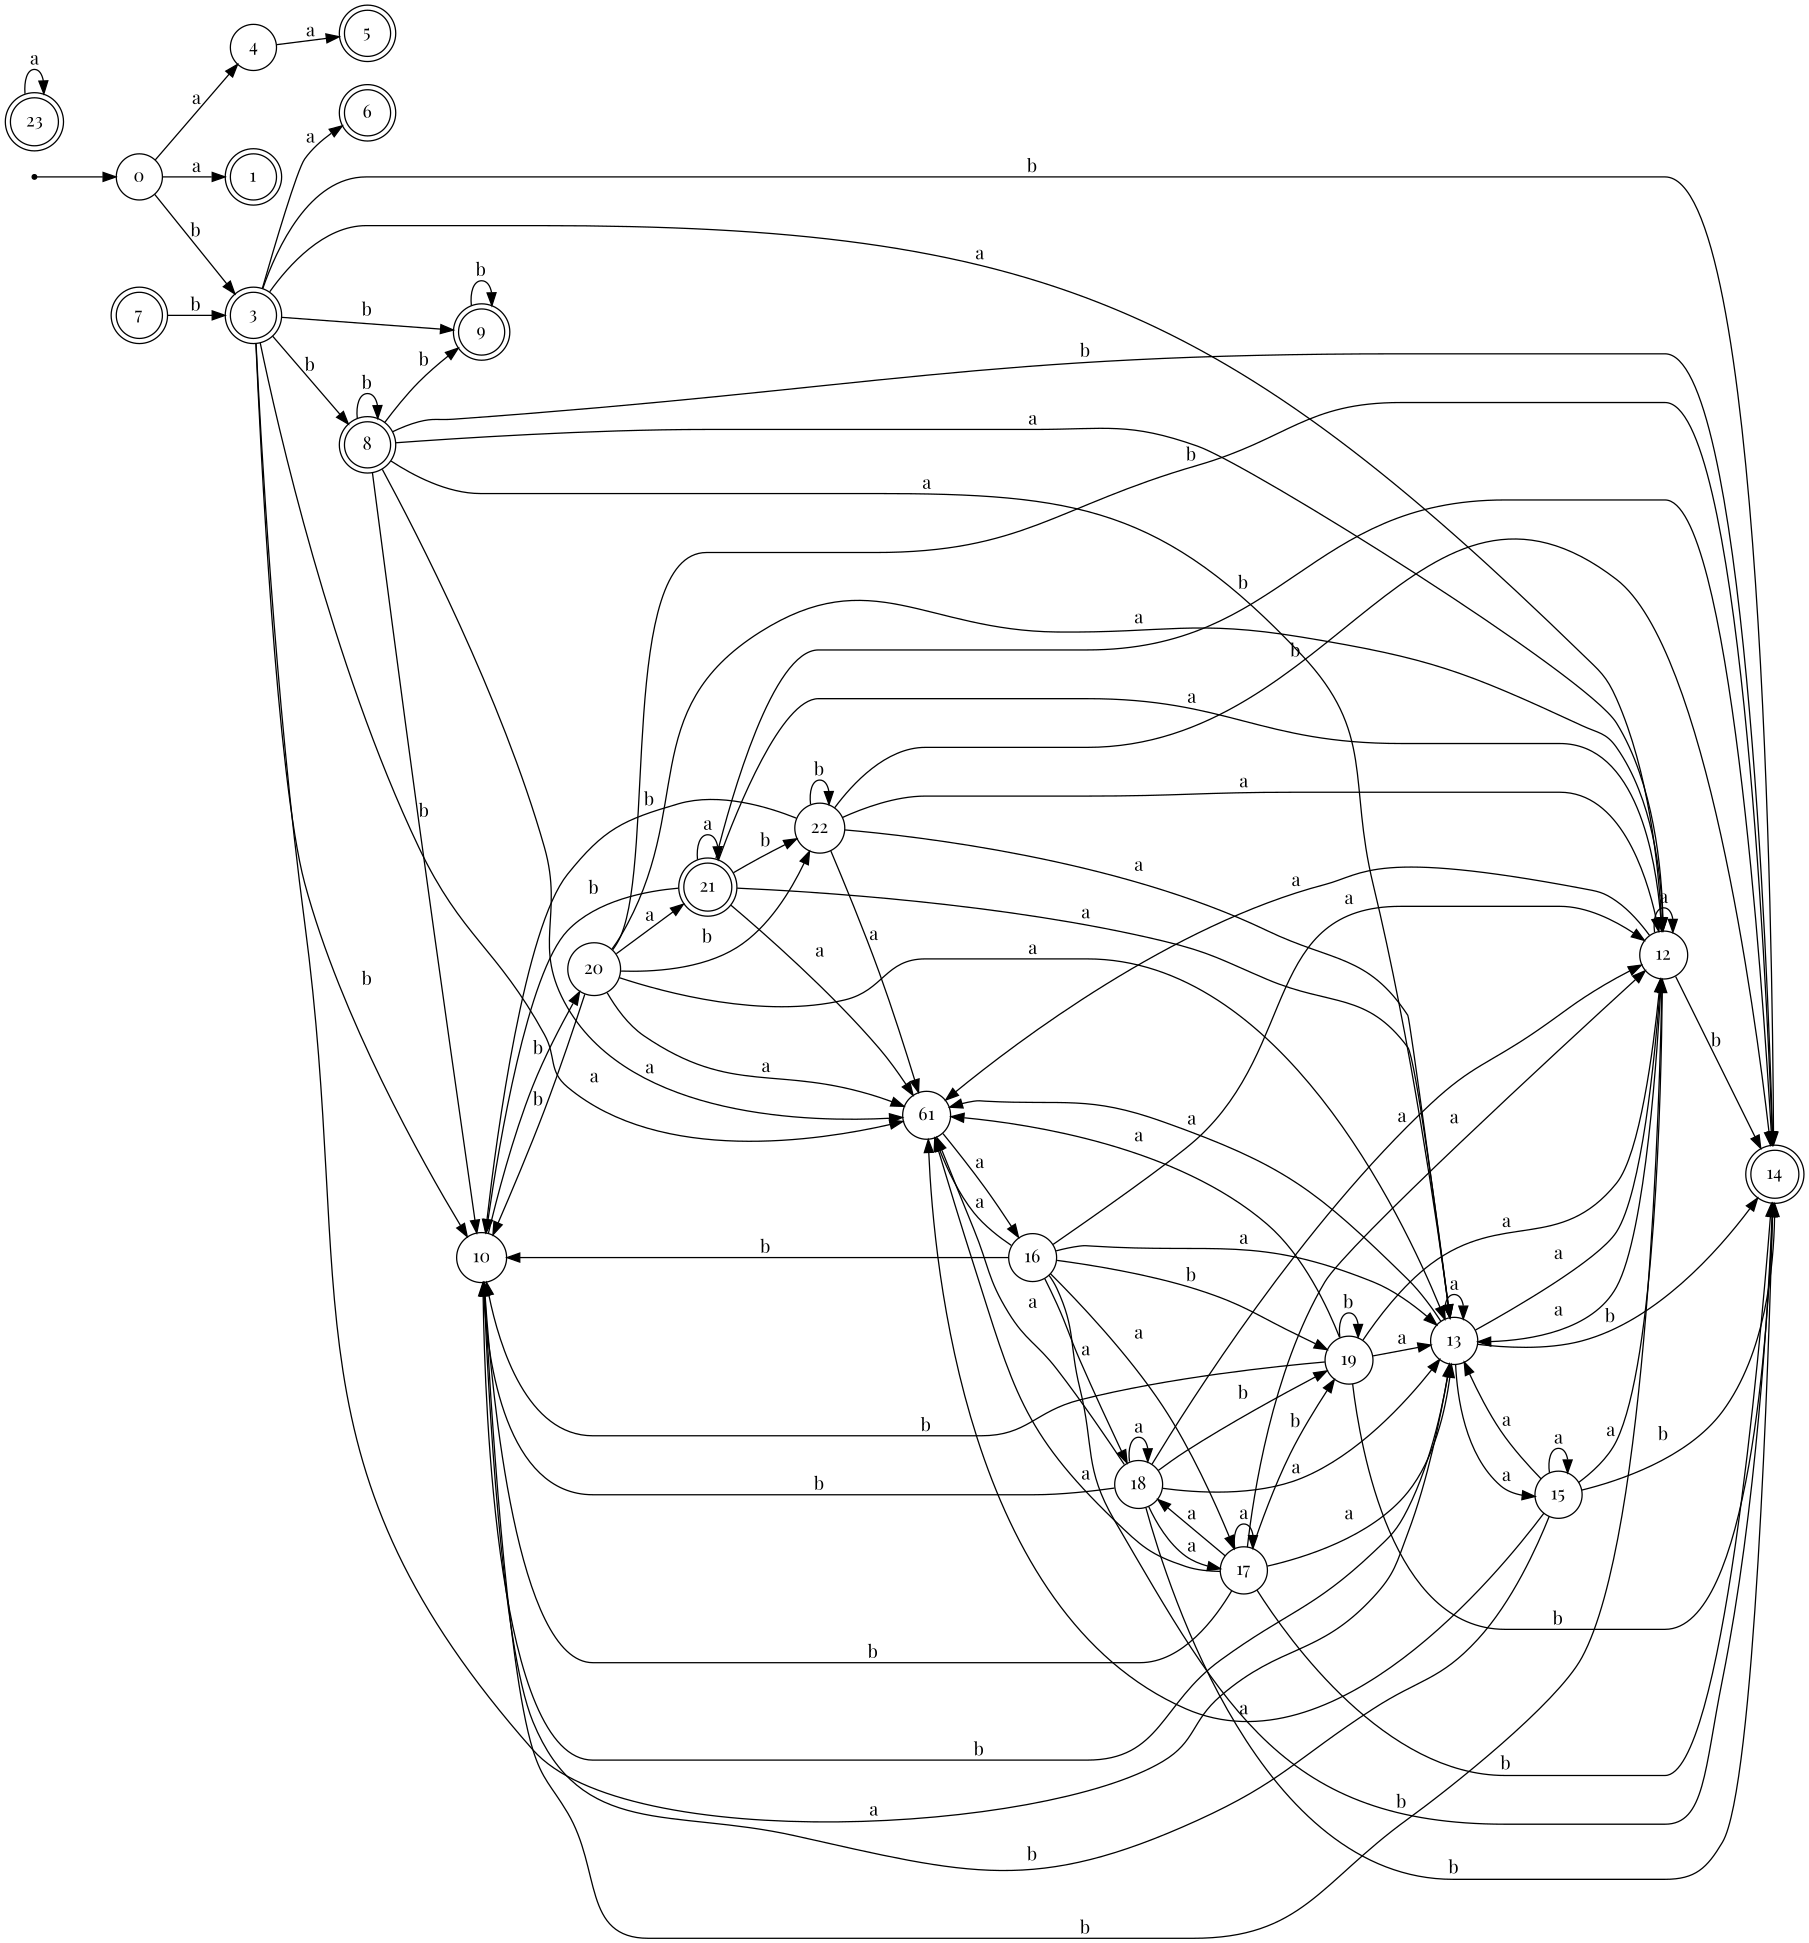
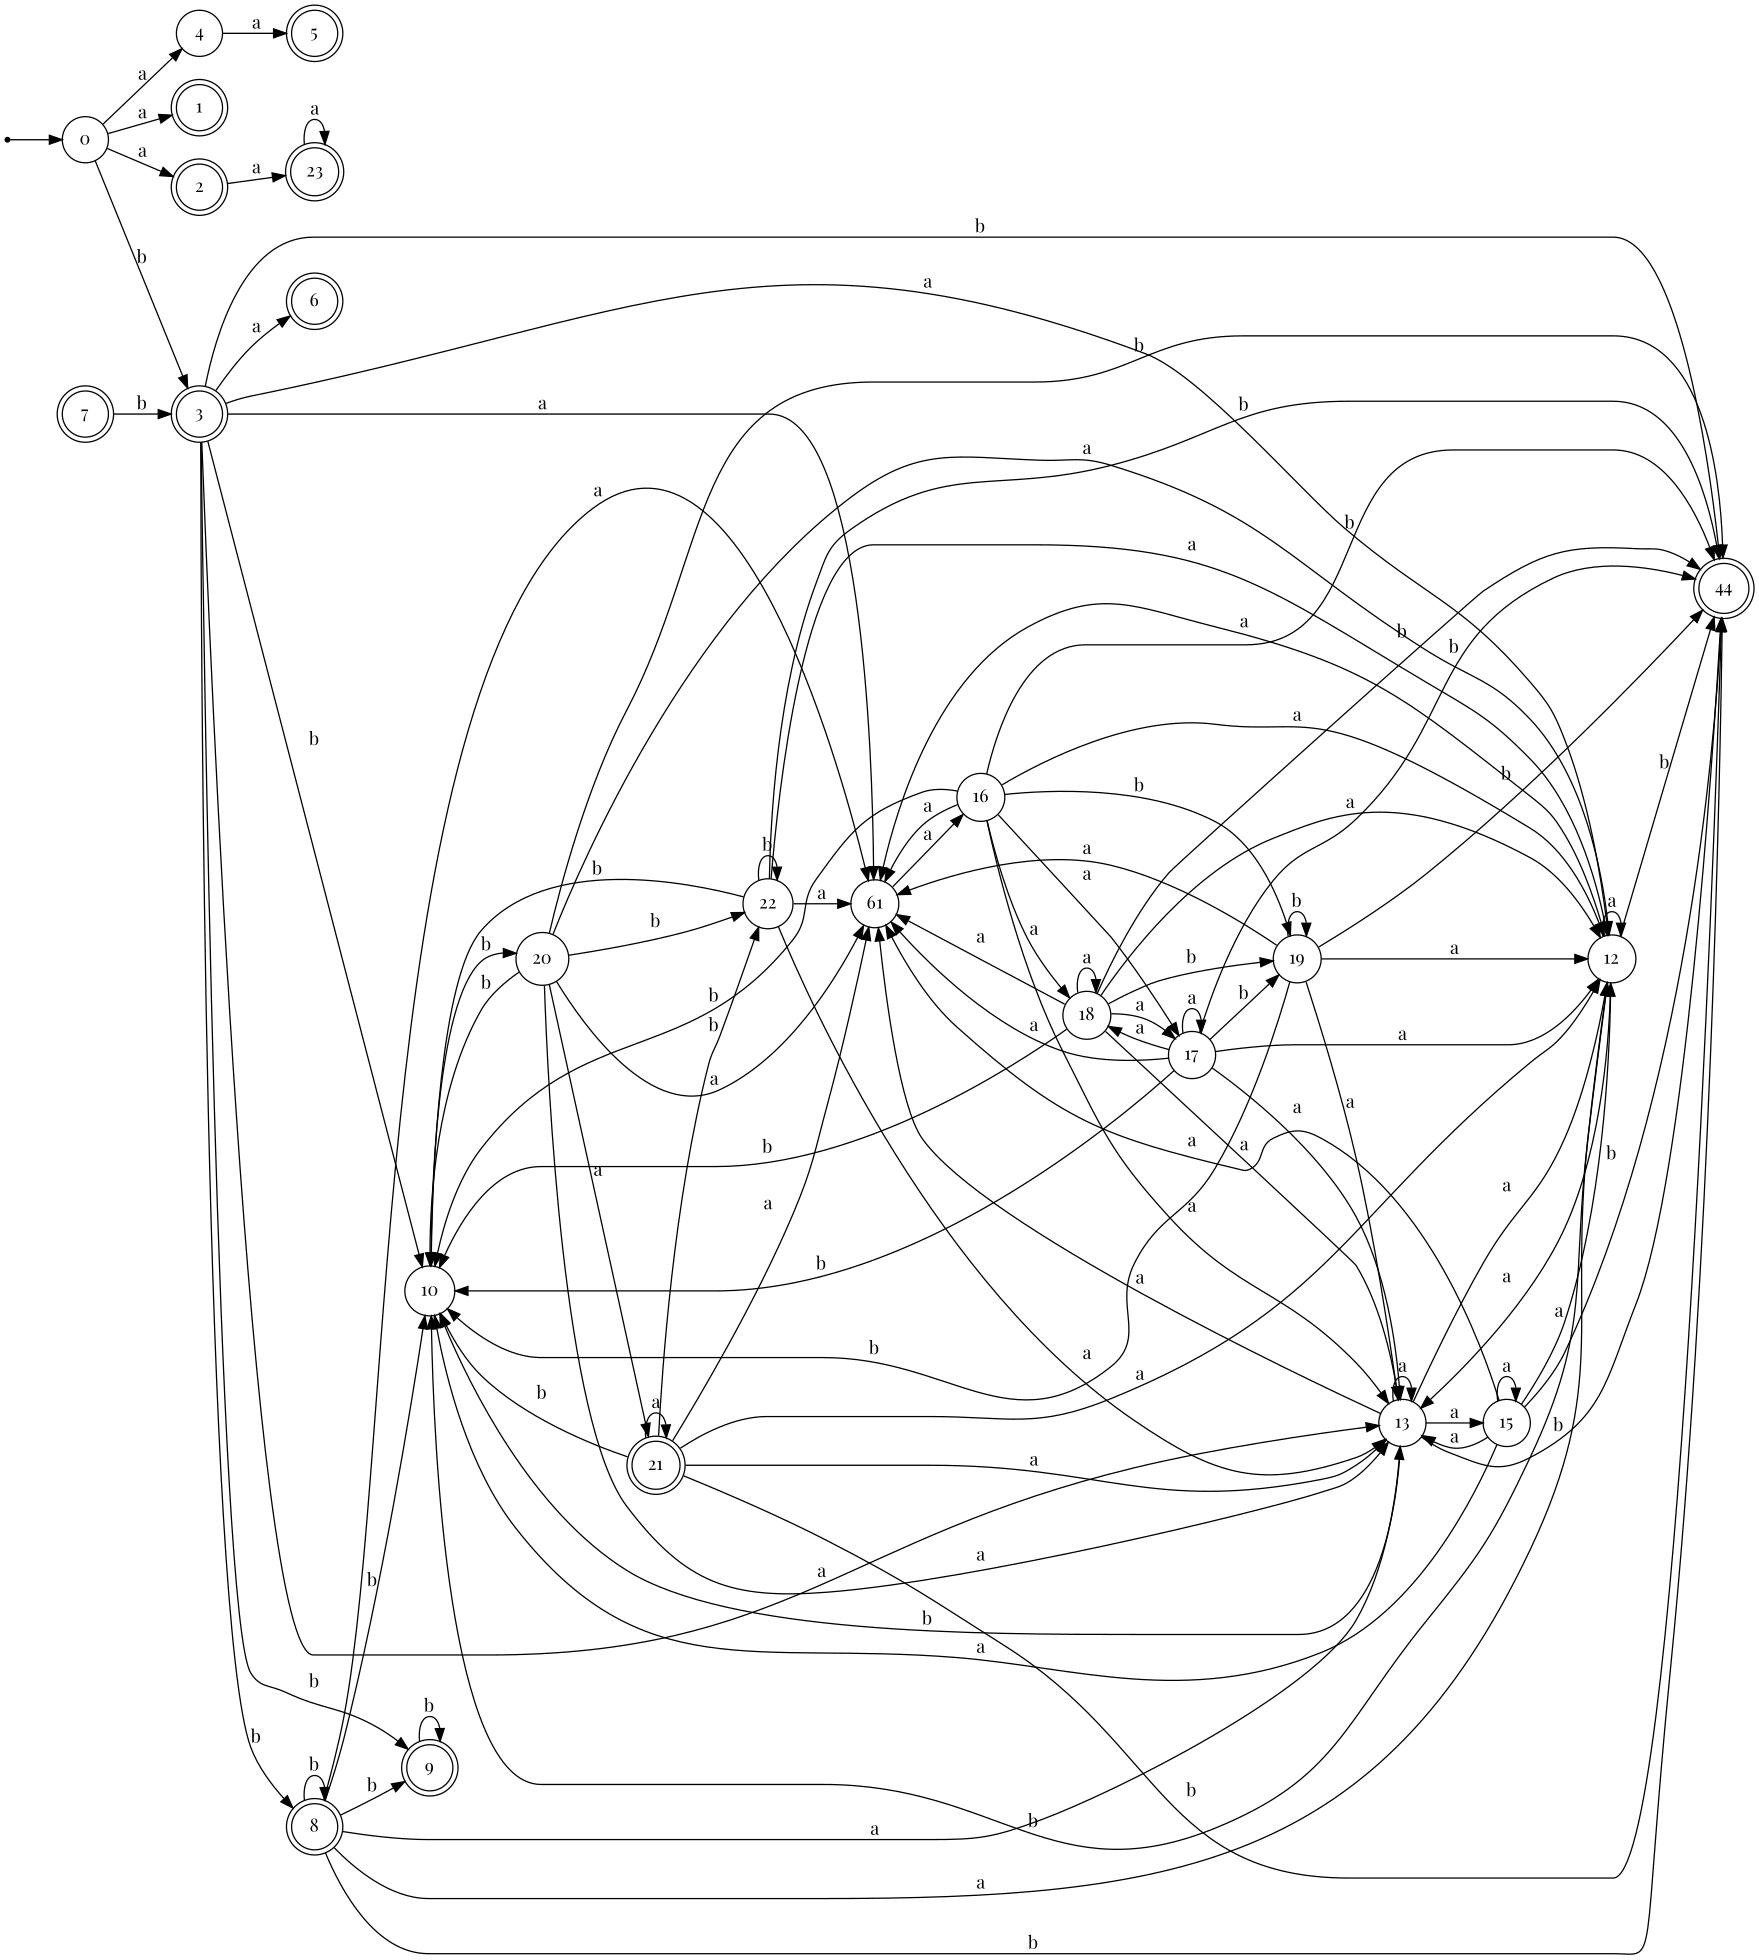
  digraph {
    fontname="Playfair Display"
    rankdir=LR
    node [fontname="Playfair Display" shape=circle]
    edge [fontname="Playfair Display"]
    dummy0 [shape=point]
    0
    1 [shape=doublecircle]
+   2 [shape=doublecircle]
    3 [shape=doublecircle]
    4
    23 [shape=doublecircle]
    6 [shape=doublecircle]
    8 [shape=doublecircle]
    9 [shape=doublecircle]
    10
    n12 [label=61]
    12
    13
-   14 [shape=doublecircle]
+   14 [shape=doublecircle label=44]
    5 [shape=doublecircle]
    7 [shape=doublecircle]
    20
    16
    15
    21 [shape=doublecircle]
    22
    17
    18
    19
    dummy0 -> 0
    0 -> 1 [label=a]
+   0 -> 2 [label=a]
    0 -> 3 [label=b]
    0 -> 4 [label=a]
+   2 -> 23 [label=a]
    3 -> 6 [label=a]
    3 -> 8 [label=b]
    3 -> 9 [label=b]
    3 -> 10 [label=b]
    3 -> n12 [label=a]
    3 -> 12 [label=a]
    3 -> 13 [label=a]
    3 -> 14 [label=b]
    4 -> 5 [label=a]
    23 -> 23 [label=a]
    8 -> 8 [label=b]
    8 -> 9 [label=b]
    8 -> 10 [label=b]
    8 -> n12 [label=a]
    8 -> 12 [label=a]
    8 -> 13 [label=a]
    8 -> 14 [label=b]
    9 -> 9 [label=b]
    10 -> 20 [label=b]
    n12 -> 16 [label=a]
    12 -> 10 [label=b]
    12 -> n12 [label=a]
    12 -> 12 [label=a]
    12 -> 13 [label=a]
    12 -> 14 [label=b]
    13 -> 10 [label=b]
    13 -> n12 [label=a]
    13 -> 12 [label=a]
    13 -> 13 [label=a]
    13 -> 14 [label=b]
    13 -> 15 [label=a]
    7 -> 3 [label=b]
    20 -> 10 [label=b]
    20 -> n12 [label=a]
    20 -> 12 [label=a]
    20 -> 13 [label=a]
    20 -> 14 [label=b]
    20 -> 21 [label=a]
    20 -> 22 [label=b]
    16 -> 10 [label=b]
    16 -> n12 [label=a]
    16 -> 12 [label=a]
    16 -> 13 [label=a]
    16 -> 14 [label=b]
    16 -> 17 [label=a]
    16 -> 18 [label=a]
    16 -> 19 [label=b]
-   15 -> 10 [label=b]
+   15 -> 10 [label=a]
    15 -> n12 [label=a]
    15 -> 12 [label=a]
    15 -> 13 [label=a]
    15 -> 14 [label=b]
    15 -> 15 [label=a]
    21 -> 10 [label=b]
    21 -> n12 [label=a]
    21 -> 12 [label=a]
    21 -> 13 [label=a]
    21 -> 14 [label=b]
    21 -> 21 [label=a]
    21 -> 22 [label=b]
    22 -> 10 [label=b]
    22 -> n12 [label=a]
    22 -> 12 [label=a]
    22 -> 13 [label=a]
    22 -> 14 [label=b]
    22 -> 22 [label=b]
    17 -> 10 [label=b]
    17 -> n12 [label=a]
    17 -> 12 [label=a]
    17 -> 13 [label=a]
    17 -> 14 [label=b]
    17 -> 17 [label=a]
    17 -> 18 [label=a]
    17 -> 19 [label=b]
    18 -> 10 [label=b]
    18 -> n12 [label=a]
    18 -> 12 [label=a]
    18 -> 13 [label=a]
    18 -> 14 [label=b]
    18 -> 17 [label=a]
    18 -> 18 [label=a]
    18 -> 19 [label=b]
    19 -> 10 [label=b]
    19 -> n12 [label=a]
    19 -> 12 [label=a]
    19 -> 13 [label=a]
    19 -> 14 [label=b]
    19 -> 19 [label=b]
  }
